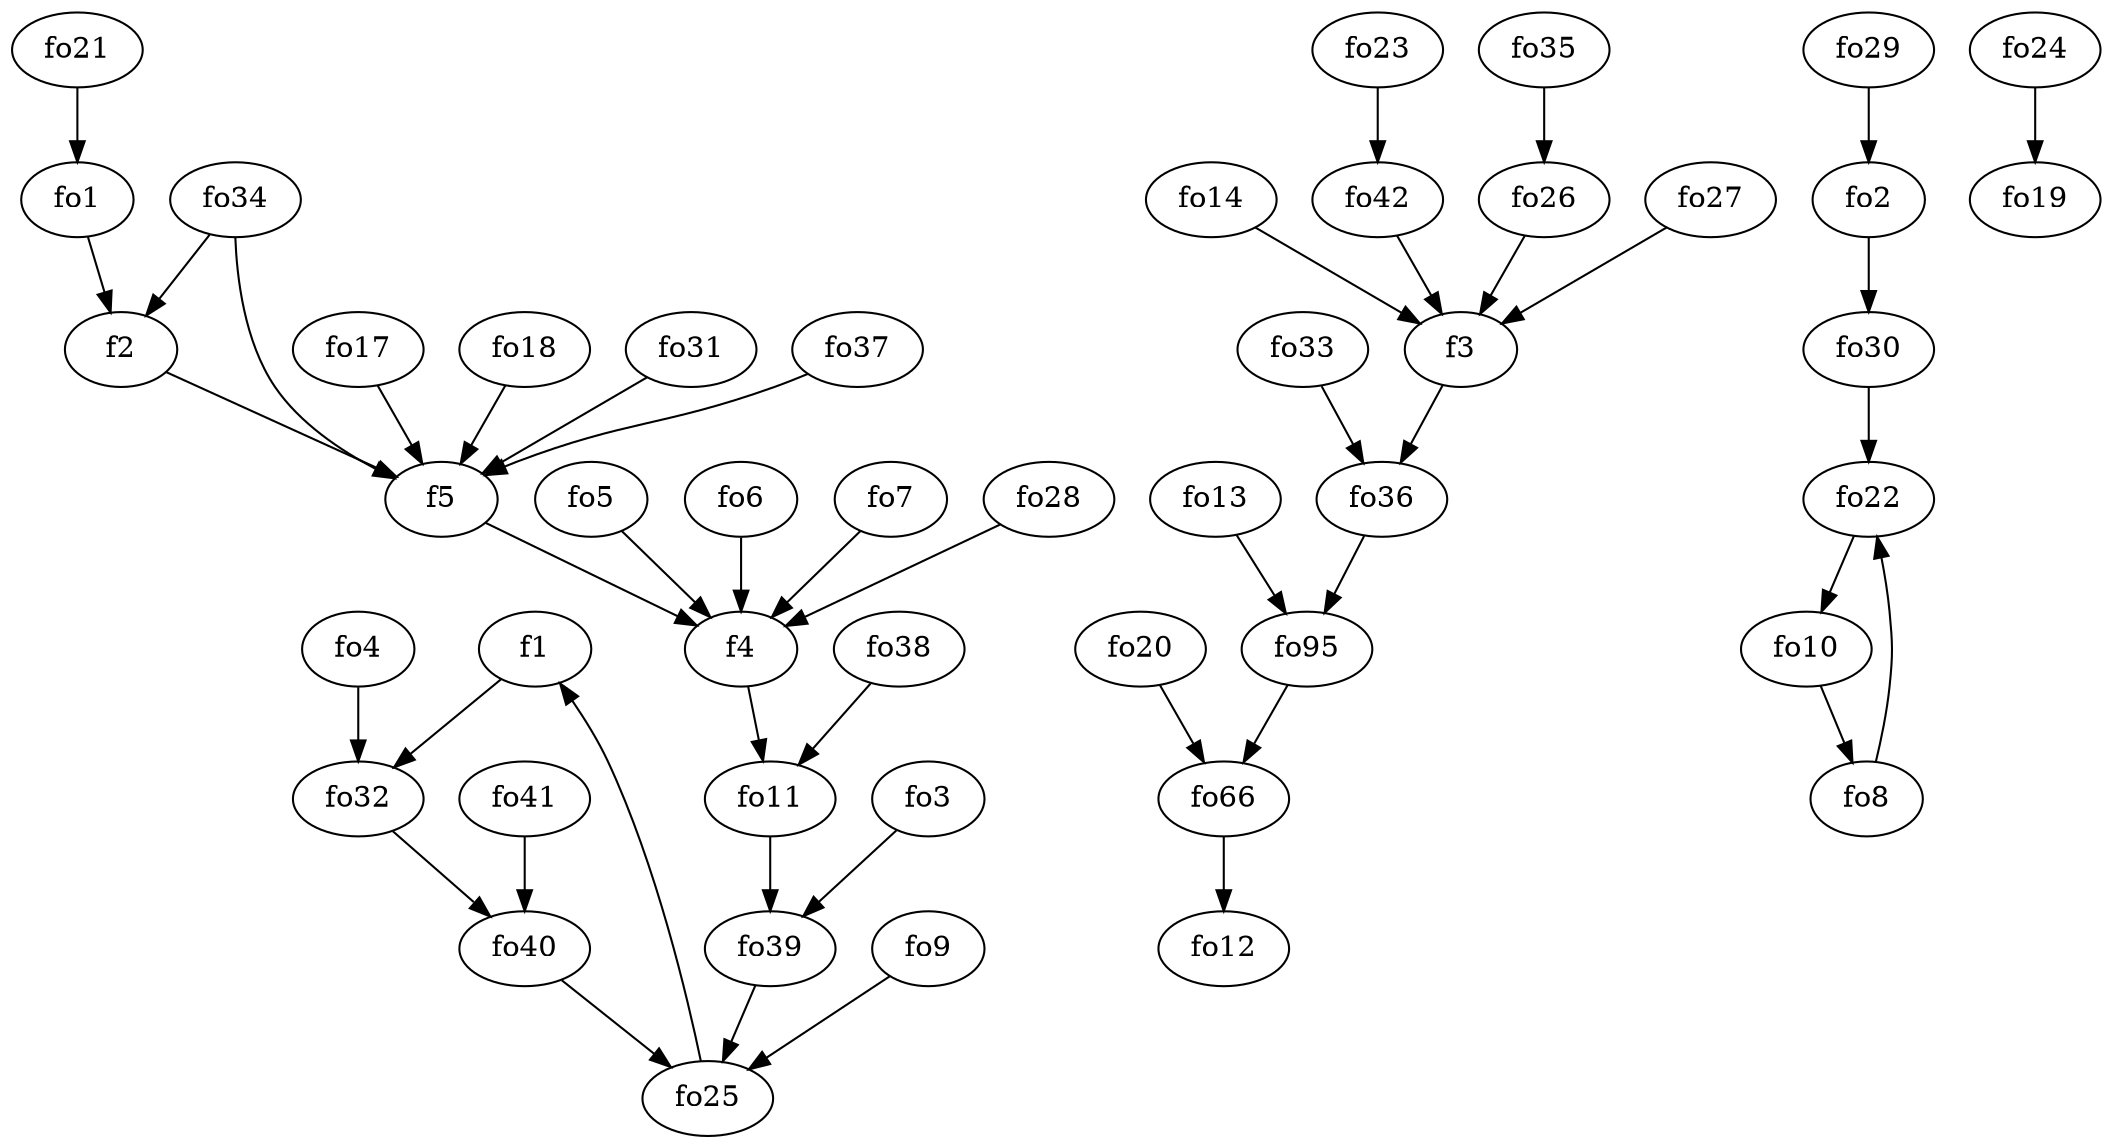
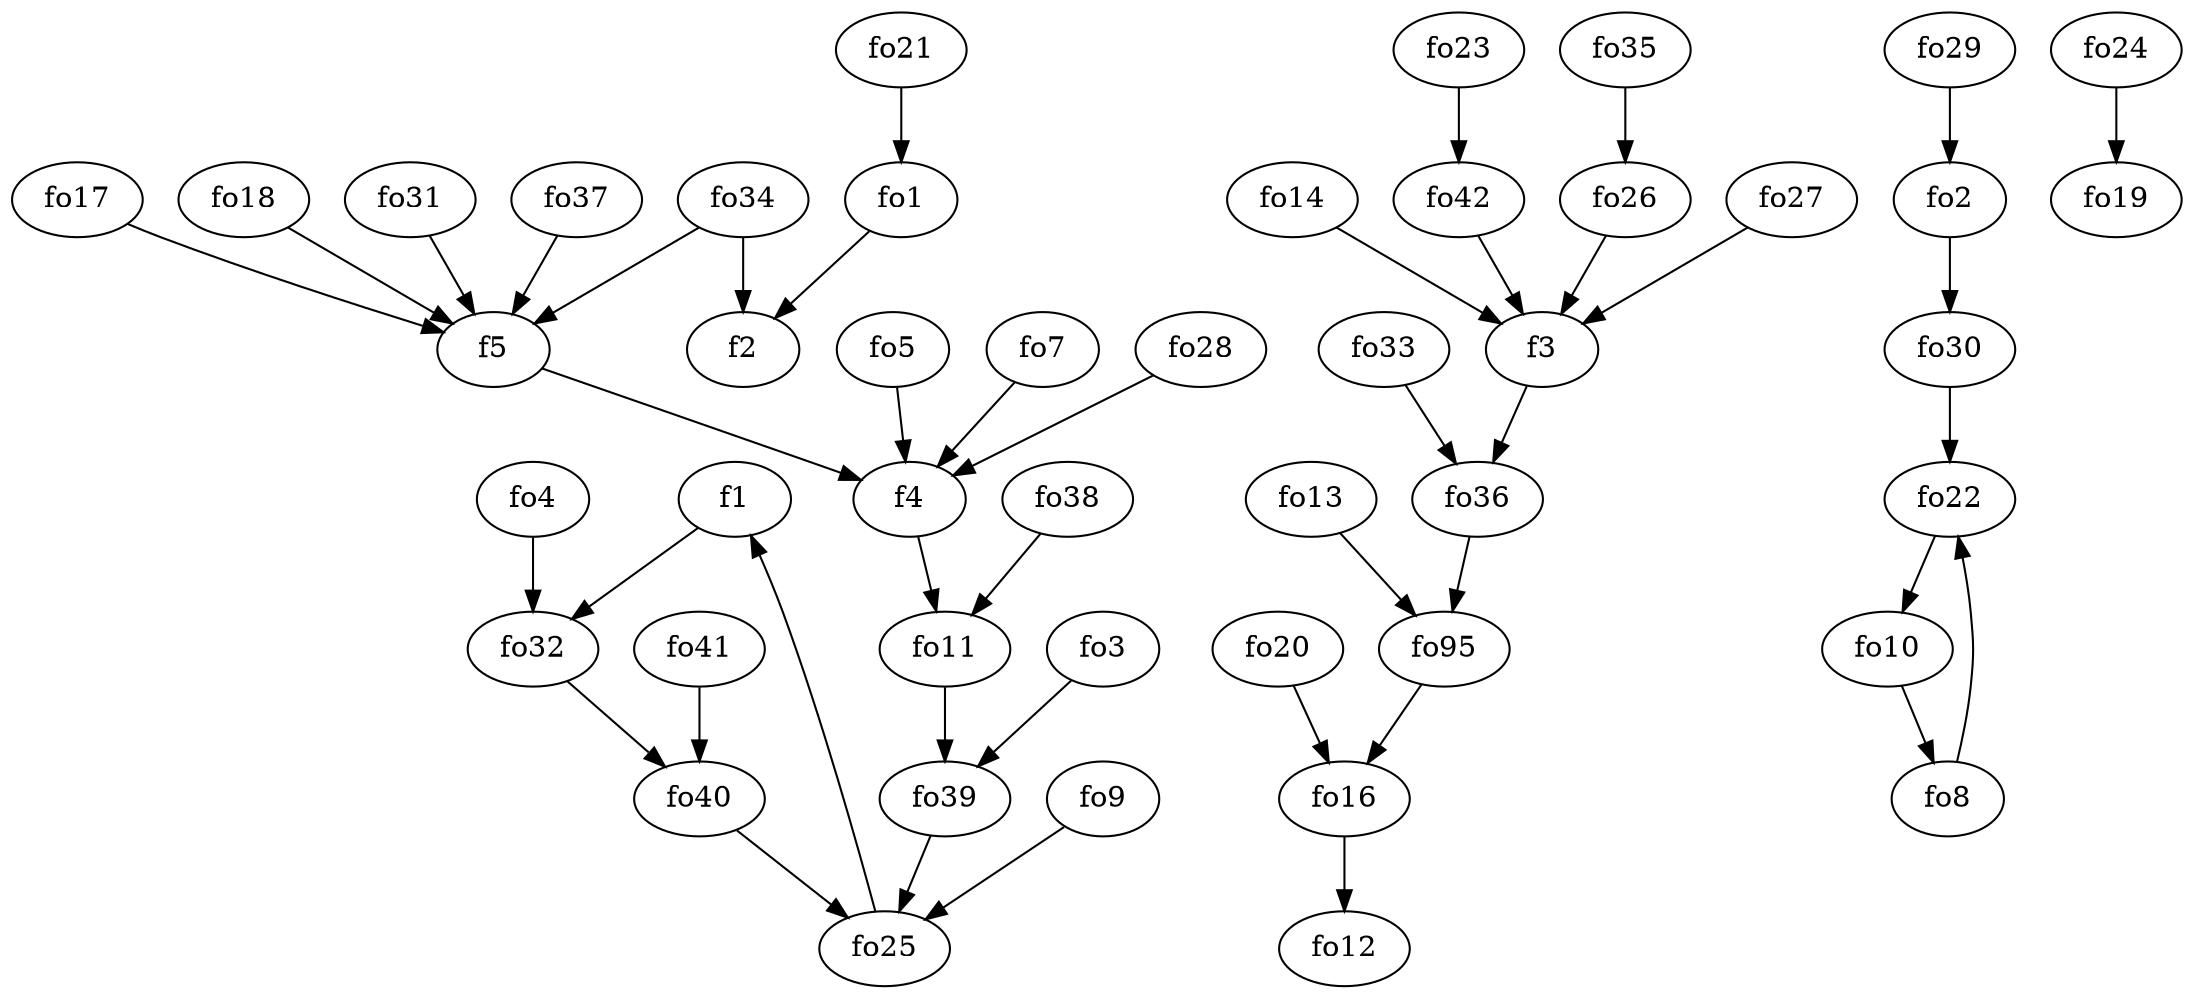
  strict digraph {
    edge [weight=2]
    f1
    fo32
    fo40
    f2
    f5
    f4
    f3
    fo36
    n9 [label=fo95]
    fo11
    fo39
    fo1
    fo2
    fo30
    fo22
    fo3
    fo25
    fo4
    fo5
-   fo6
    fo7
    fo8
    fo10
    fo9
    fo13
-   fo16 [label=fo66]
+   fo16
    fo14
    fo12
    fo17
    fo18
    fo20
    fo21
    fo23
    fo42
    fo24
    fo19
    fo26
    fo27
    fo28
    fo29
    fo31
    fo33
    fo34
    fo35
    fo37
    fo38
    fo41
    f1 -> fo32
    fo32 -> fo40
    fo40 -> fo25
-   f2 -> f5
    f5 -> f4
    f4 -> fo11
    f3 -> fo36
    fo36 -> n9
    n9 -> fo16
    fo11 -> fo39
    fo39 -> fo25
    fo1 -> f2
    fo2 -> fo30
    fo30 -> fo22
    fo22 -> fo10
    fo3 -> fo39
    fo25 -> f1
    fo4 -> fo32
    fo5 -> f4
-   fo6 -> f4
    fo7 -> f4
    fo8 -> fo22
    fo10 -> fo8
    fo9 -> fo25
    fo13 -> n9
    fo16 -> fo12
    fo14 -> f3
    fo17 -> f5
    fo18 -> f5
    fo20 -> fo16
    fo21 -> fo1
    fo23 -> fo42
    fo42 -> f3
    fo24 -> fo19
    fo26 -> f3
    fo27 -> f3
    fo28 -> f4
    fo29 -> fo2
    fo31 -> f5
    fo33 -> fo36
    fo34 -> f2
    fo34 -> f5
    fo35 -> fo26
    fo37 -> f5
    fo38 -> fo11
    fo41 -> fo40
  }
